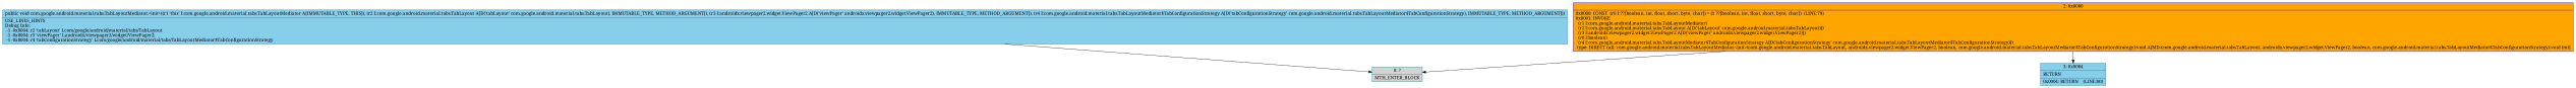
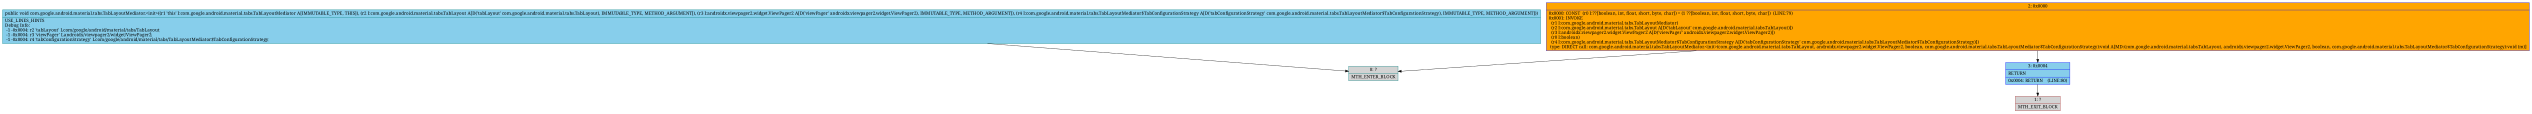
  digraph {
    fontname="Noto Serif"
    node [color=teal fillcolor=lightgrey fontname="Noto Serif" shape=record style=filled]
    edge [fontname="Noto Serif"]
    n1 [label="{0\:\ ?|MTH_ENTER_BLOCK\l}"]
    n2 [color=blue fillcolor=orange label="{2\:\ 0x0000|0x0000: CONST  (r0 I:??[boolean, int, float, short, byte, char]) = (1 ??[boolean, int, float, short, byte, char])  (LINE:79)\l0x0001: INVOKE  \l  (r1 I:com.google.android.material.tabs.TabLayoutMediator)\l  (r2 I:com.google.android.material.tabs.TabLayout A[D('tabLayout' com.google.android.material.tabs.TabLayout)])\l  (r3 I:androidx.viewpager2.widget.ViewPager2 A[D('viewPager' androidx.viewpager2.widget.ViewPager2)])\l  (r0 I:boolean)\l  (r4 I:com.google.android.material.tabs.TabLayoutMediator$TabConfigurationStrategy A[D('tabConfigurationStrategy' com.google.android.material.tabs.TabLayoutMediator$TabConfigurationStrategy)])\l type: DIRECT call: com.google.android.material.tabs.TabLayoutMediator.\<init\>(com.google.android.material.tabs.TabLayout, androidx.viewpager2.widget.ViewPager2, boolean, com.google.android.material.tabs.TabLayoutMediator$TabConfigurationStrategy):void A[MD:(com.google.android.material.tabs.TabLayout, androidx.viewpager2.widget.ViewPager2, boolean, com.google.android.material.tabs.TabLayoutMediator$TabConfigurationStrategy):void (m)]\l}"]
-   n3 [fillcolor=skyblue label="{3\:\ 0x0004|RETURN\l|0x0004: RETURN    (LINE:80)\l}"]
+   n3 [color=blue fillcolor=skyblue label="{3\:\ 0x0004|RETURN\l|0x0004: RETURN    (LINE:80)\l}"]
+   n4 [color=brown label="{1\:\ ?|MTH_EXIT_BLOCK\l}"]
    n5 [fillcolor=skyblue label="{public void com.google.android.material.tabs.TabLayoutMediator.\<init\>((r1 'this' I:com.google.android.material.tabs.TabLayoutMediator A[IMMUTABLE_TYPE, THIS]), (r2 I:com.google.android.material.tabs.TabLayout A[D('tabLayout' com.google.android.material.tabs.TabLayout), IMMUTABLE_TYPE, METHOD_ARGUMENT]), (r3 I:androidx.viewpager2.widget.ViewPager2 A[D('viewPager' androidx.viewpager2.widget.ViewPager2), IMMUTABLE_TYPE, METHOD_ARGUMENT]), (r4 I:com.google.android.material.tabs.TabLayoutMediator$TabConfigurationStrategy A[D('tabConfigurationStrategy' com.google.android.material.tabs.TabLayoutMediator$TabConfigurationStrategy), IMMUTABLE_TYPE, METHOD_ARGUMENT]))  | USE_LINES_HINTS\lDebug Info:\l  \-1 \-0x0004: r2 'tabLayout' Lcom\/google\/android\/material\/tabs\/TabLayout;\l  \-1 \-0x0004: r3 'viewPager' Landroidx\/viewpager2\/widget\/ViewPager2;\l  \-1 \-0x0004: r4 'tabConfigurationStrategy' Lcom\/google\/android\/material\/tabs\/TabLayoutMediator$TabConfigurationStrategy;\l}"]
    n2 -> n1
    n2 -> n3
+   n3 -> n4
    n5 -> n1
  }
